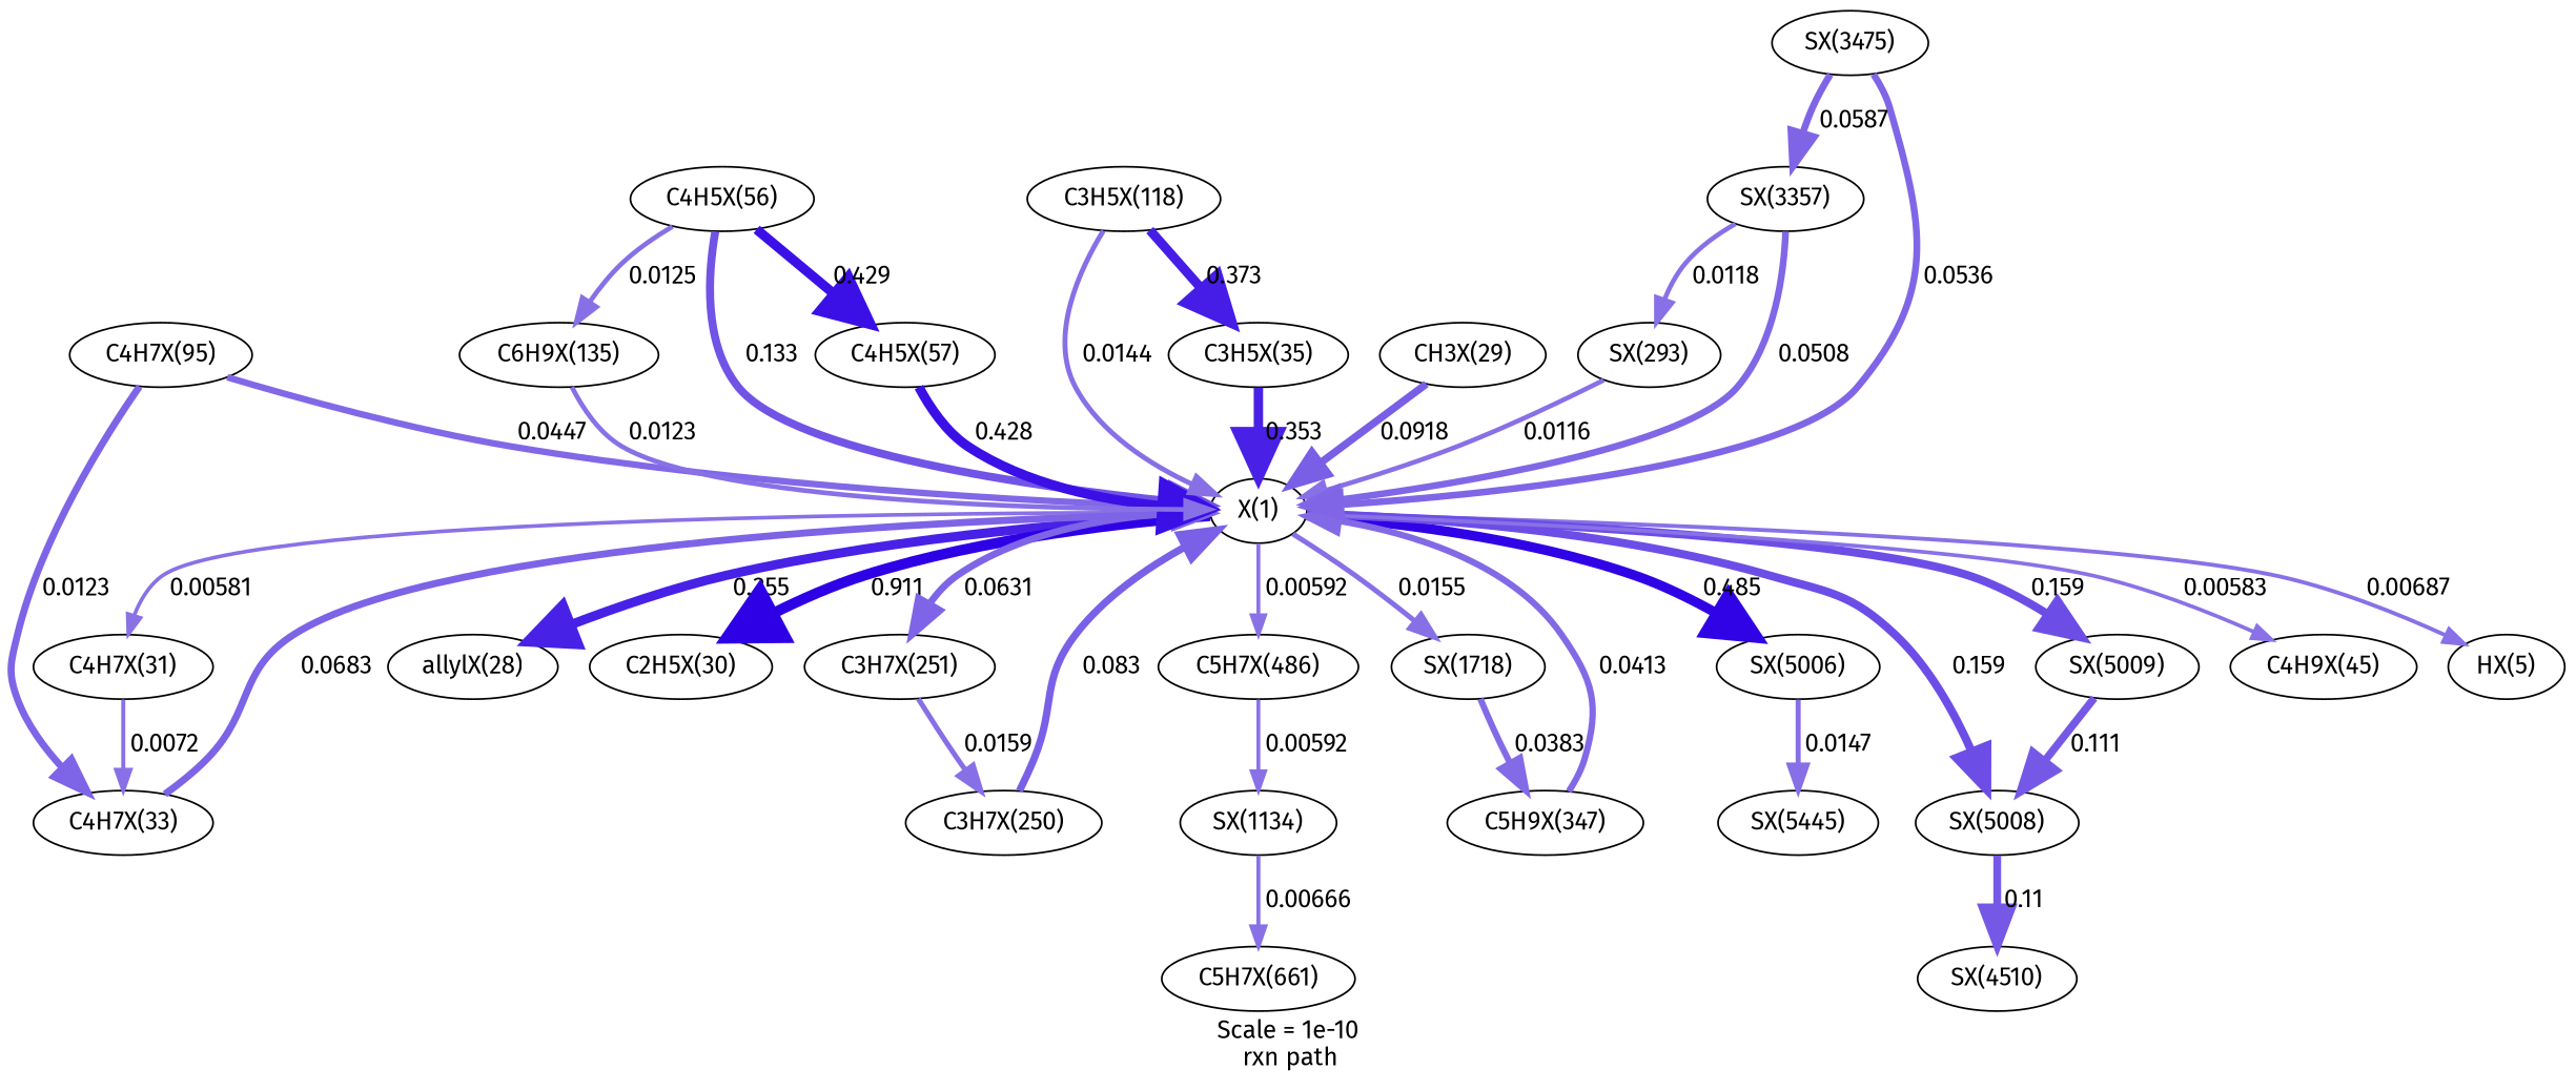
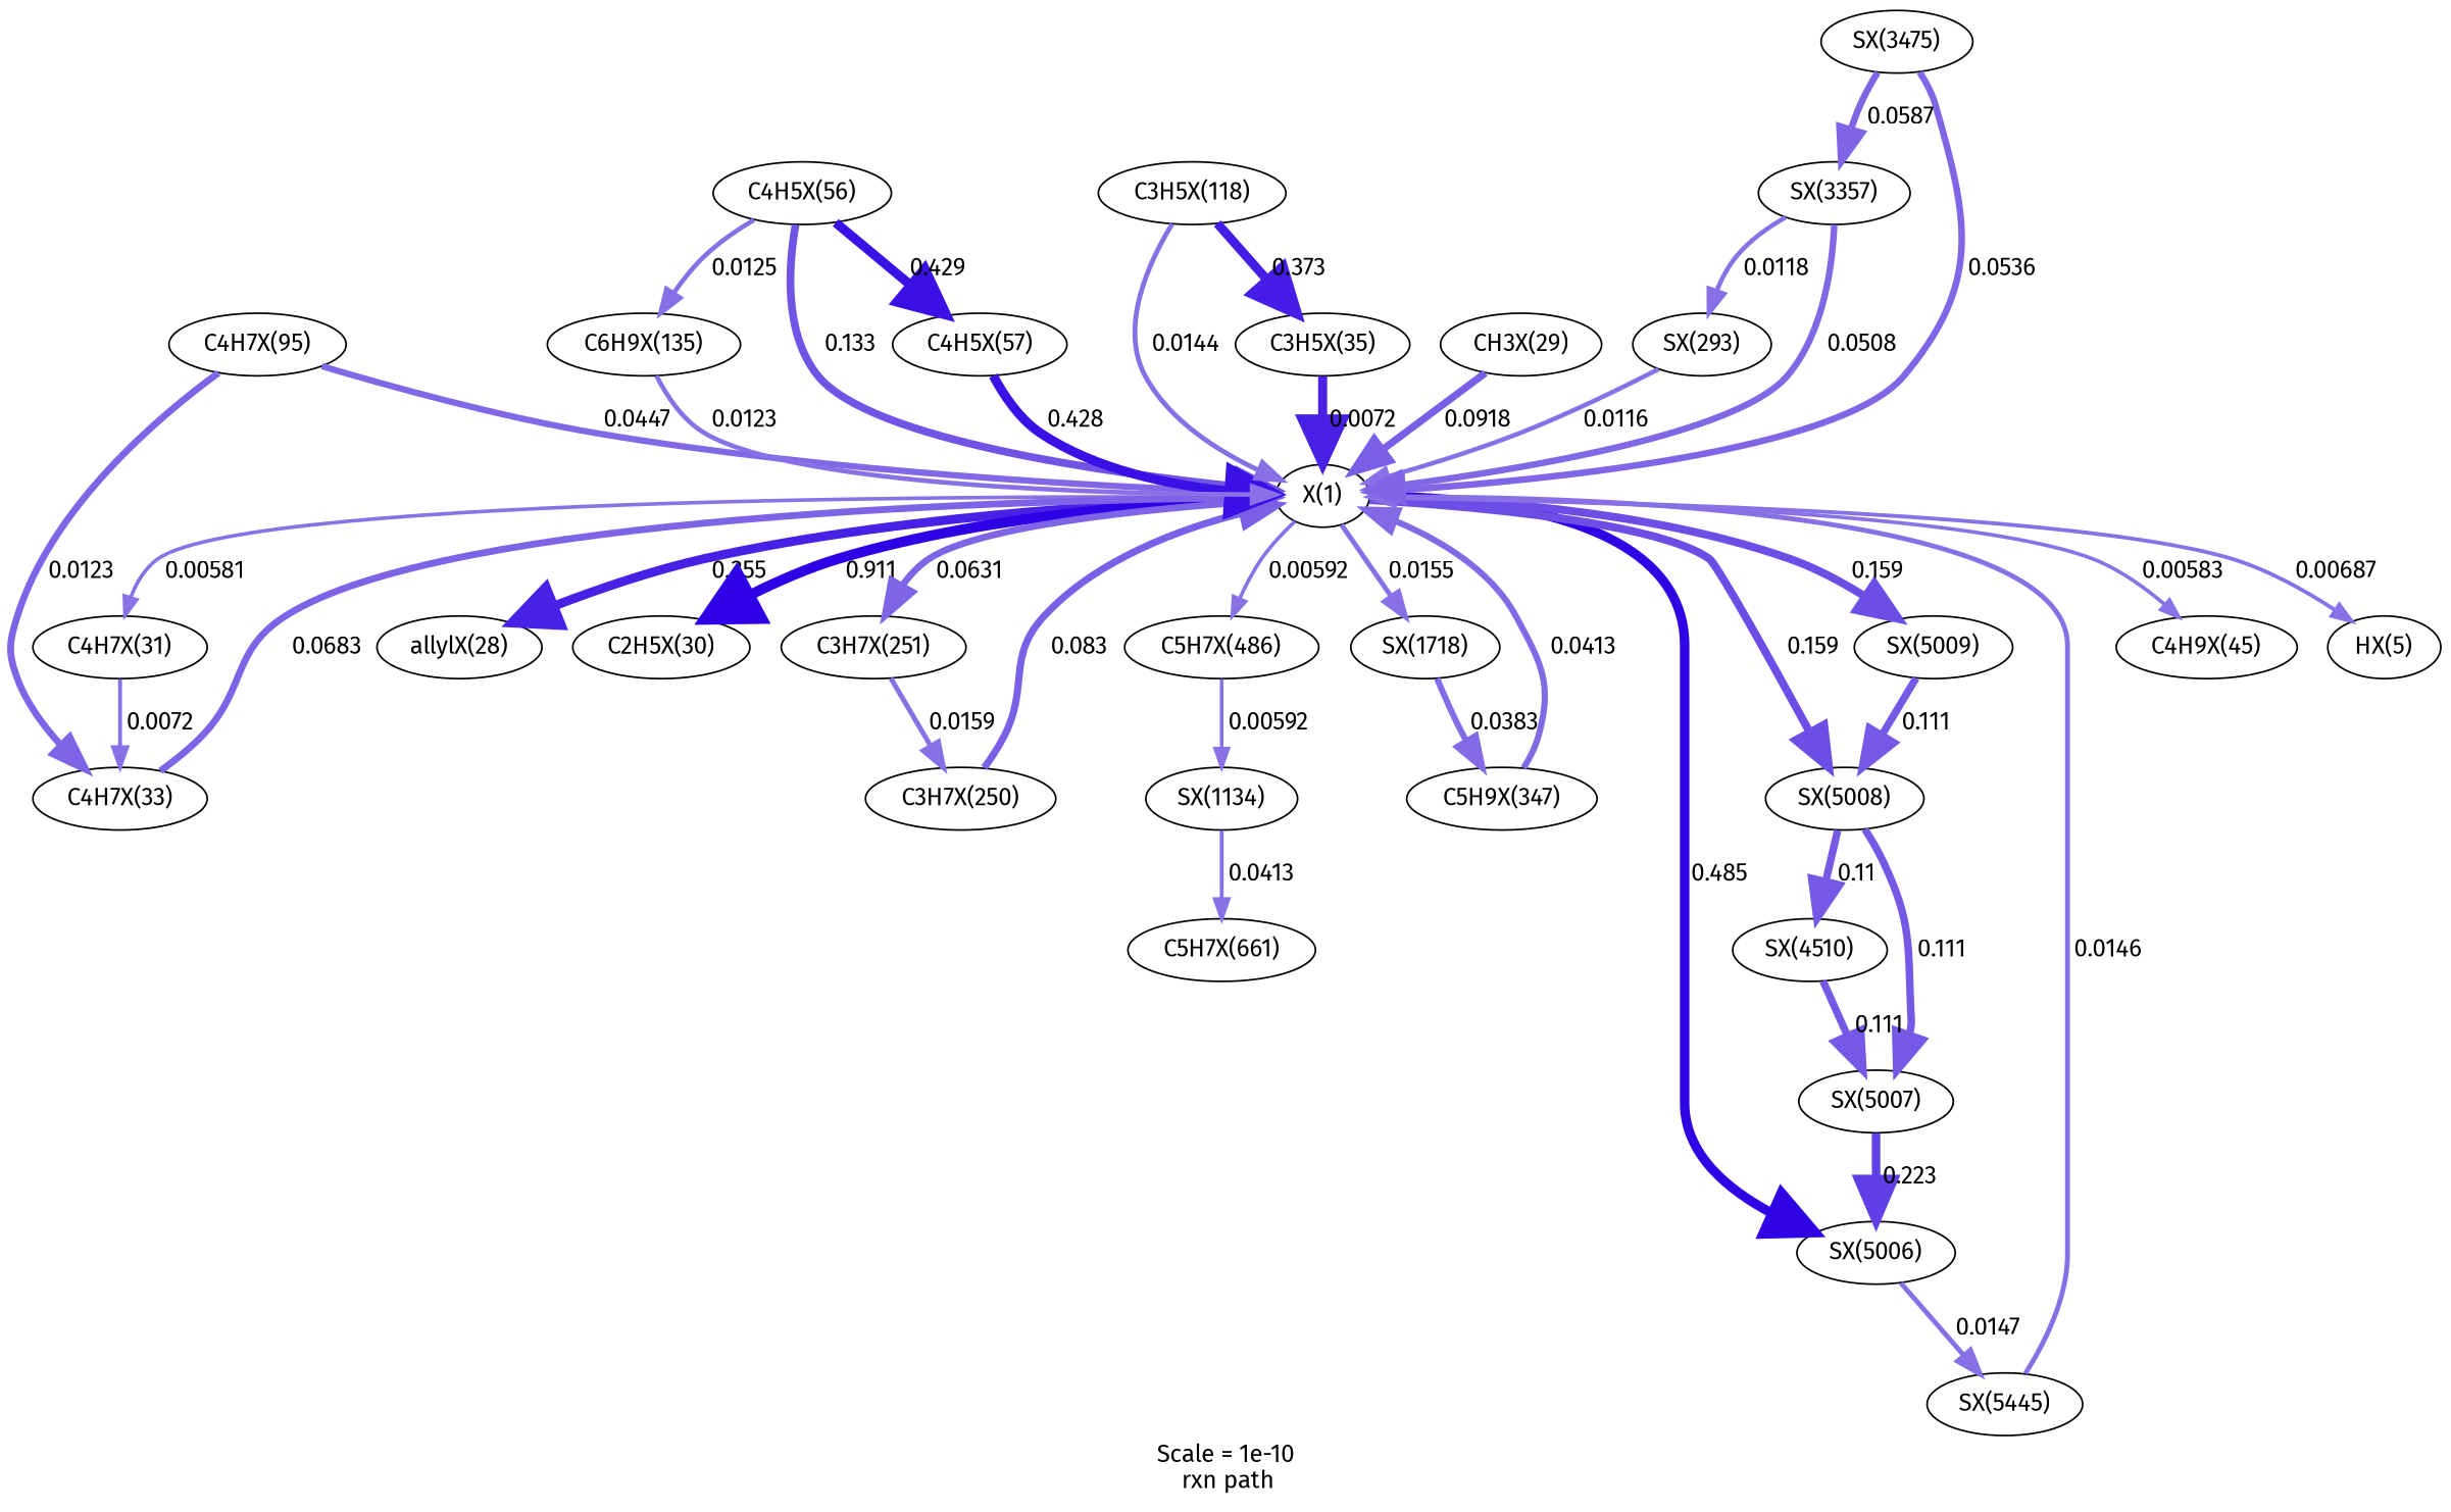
  digraph {
    fontname="Fira Sans"
    label="Scale = 1e-10\l rxn path"
    node [fontname="Fira Sans"]
    edge [arrowsize=1.06 color="0.7, 0.506, 0.9" fontname="Fira Sans" style="setlinewidth(4.34)"]
    n1 [label="X(1)"]
    n2 [label="HX(5)"]
    n3 [label="C4H7X(31)"]
    n4 [label="allylX(28)"]
    n5 [label="C2H5X(30)"]
    n6 [label="C3H7X(251)"]
    n7 [label="C5H7X(486)"]
    n8 [label="SX(1718)"]
    n9 [label="SX(5006)"]
    n10 [label="SX(5008)"]
    n11 [label="SX(5009)"]
    n12 [label="C4H9X(45)"]
    n13 [label="C4H7X(33)"]
    n14 [label="C3H7X(250)"]
    n15 [label="SX(1134)"]
    n16 [label="C5H9X(347)"]
    n17 [label="SX(5445)"]
+   n18 [label="SX(5007)"]
    n19 [label="SX(4510)"]
    n20 [label="C4H7X(95)"]
    n21 [label="C4H5X(56)"]
    n22 [label="C4H5X(57)"]
    n23 [label="C6H9X(135)"]
    n24 [label="C3H5X(118)"]
    n25 [label="C3H5X(35)"]
    n26 [label="CH3X(29)"]
    n27 [label="C5H7X(661)"]
    n28 [label="SX(293)"]
    n29 [label="SX(3357)"]
    n30 [label="SX(3475)"]
    n1 -> n2 [arrowsize=1.12 color="0.7, 0.507, 0.9" label=" 0.00687" style="setlinewidth(2.24)"]
    n1 -> n3 [label=" 0.00581" style="setlinewidth(2.11)"]
    n1 -> n4 [arrowsize=2.61 color="0.7, 0.855, 0.9" label=" 0.355" style="setlinewidth(5.22)"]
    n1 -> n5 [arrowsize=2.96 color="0.7, 1.41, 0.9" label=" 0.911" style="setlinewidth(5.93)"]
    n1 -> n6 [arrowsize=1.96 color="0.7, 0.563, 0.9" label=" 0.0631" style="setlinewidth(3.91)"]
    n1 -> n7 [label=" 0.00592" style="setlinewidth(2.13)"]
    n1 -> n8 [arrowsize=1.43 color="0.7, 0.515, 0.9" label=" 0.0155" style="setlinewidth(2.85)"]
    n1 -> n9 [arrowsize=2.73 color="0.7, 0.985, 0.9" label=" 0.485" style="setlinewidth(5.45)"]
    n1 -> n10 [arrowsize=2.31 color="0.7, 0.659, 0.9" label=" 0.159" style="setlinewidth(4.61)"]
    n1 -> n11 [arrowsize=2.31 color="0.7, 0.659, 0.9" label=" 0.159" style="setlinewidth(4.61)"]
    n1 -> n12 [label=" 0.00583" style="setlinewidth(2.12)"]
    n3 -> n13 [arrowsize=1.14 color="0.7, 0.507, 0.9" label=" 0.0072" style="setlinewidth(2.27)"]
    n6 -> n14 [arrowsize=1.44 color="0.7, 0.516, 0.9" label=" 0.0159" style="setlinewidth(2.87)"]
    n7 -> n15 [label=" 0.00592" style="setlinewidth(2.13)"]
    n8 -> n16 [arrowsize=1.77 color="0.7, 0.538, 0.9" label=" 0.0383" style="setlinewidth(3.54)"]
    n9 -> n17 [arrowsize=1.41 color="0.7, 0.515, 0.9" label=" 0.0147" style="setlinewidth(2.82)"]
+   n10 -> n18 [arrowsize=2.17 color="0.7, 0.611, 0.9" label=" 0.111"]
    n10 -> n19 [arrowsize=2.17 color="0.7, 0.61, 0.9" label=" 0.11"]
    n11 -> n10 [arrowsize=2.17 color="0.7, 0.611, 0.9" label=" 0.111"]
    n13 -> n1 [arrowsize=1.99 color="0.7, 0.568, 0.9" label=" 0.0683" style="setlinewidth(3.97)"]
    n14 -> n1 [arrowsize=2.06 color="0.7, 0.583, 0.9" label=" 0.083" style="setlinewidth(4.12)"]
-   n15 -> n27 [arrowsize=1.11 color="0.7, 0.507, 0.9" label=" 0.00666" style="setlinewidth(2.22)"]
+   n15 -> n27 [arrowsize=1.11 color="0.7, 0.507, 0.9" label=" 0.0413" style="setlinewidth(2.22)"]
    n16 -> n1 [arrowsize=1.8 color="0.7, 0.541, 0.9" label=" 0.0413" style="setlinewidth(3.59)"]
+   n17 -> n1 [arrowsize=1.4 color="0.7, 0.515, 0.9" label=" 0.0146" style="setlinewidth(2.81)"]
+   n18 -> n9 [arrowsize=2.43 color="0.7, 0.723, 0.9" label=" 0.223" style="setlinewidth(4.87)"]
+   n19 -> n18 [arrowsize=2.17 color="0.7, 0.611, 0.9" label=" 0.111"]
    n20 -> n1 [arrowsize=1.83 color="0.7, 0.545, 0.9" label=" 0.0447" style="setlinewidth(3.65)"]
    n20 -> n13 [arrowsize=1.97 color="0.7, 0.565, 0.9" label=" 0.0123" style="setlinewidth(3.94)"]
    n21 -> n1 [arrowsize=2.24 color="0.7, 0.633, 0.9" label=" 0.133" style="setlinewidth(4.48)"]
    n21 -> n22 [arrowsize=2.68 color="0.7, 0.929, 0.9" label=" 0.429" style="setlinewidth(5.36)"]
    n21 -> n23 [arrowsize=1.35 color="0.7, 0.513, 0.9" label=" 0.0125" style="setlinewidth(2.69)"]
    n22 -> n1 [arrowsize=2.68 color="0.7, 0.928, 0.9" label=" 0.428" style="setlinewidth(5.36)"]
    n23 -> n1 [arrowsize=1.34 color="0.7, 0.512, 0.9" label=" 0.0123" style="setlinewidth(2.68)"]
    n24 -> n1 [arrowsize=1.4 color="0.7, 0.514, 0.9" label=" 0.0144" style="setlinewidth(2.8)"]
    n24 -> n25 [arrowsize=2.63 color="0.7, 0.873, 0.9" label=" 0.373" style="setlinewidth(5.25)"]
-   n25 -> n1 [arrowsize=2.61 color="0.7, 0.853, 0.9" label=" 0.353" style="setlinewidth(5.21)"]
+   n25 -> n1 [arrowsize=2.61 color="0.7, 0.853, 0.9" label=" 0.0072" style="setlinewidth(5.21)"]
    n26 -> n1 [arrowsize=2.1 color="0.7, 0.592, 0.9" label=" 0.0918" style="setlinewidth(4.2)"]
    n28 -> n1 [arrowsize=1.32 color="0.7, 0.512, 0.9" label=" 0.0116" style="setlinewidth(2.64)"]
    n29 -> n1 [arrowsize=1.88 color="0.7, 0.551, 0.9" label=" 0.0508" style="setlinewidth(3.75)"]
    n29 -> n28 [arrowsize=1.32 color="0.7, 0.512, 0.9" label=" 0.0118" style="setlinewidth(2.65)"]
    n30 -> n1 [arrowsize=1.9 color="0.7, 0.554, 0.9" label=" 0.0536" style="setlinewidth(3.79)"]
    n30 -> n29 [arrowsize=1.93 color="0.7, 0.559, 0.9" label=" 0.0587" style="setlinewidth(3.86)"]
  }
